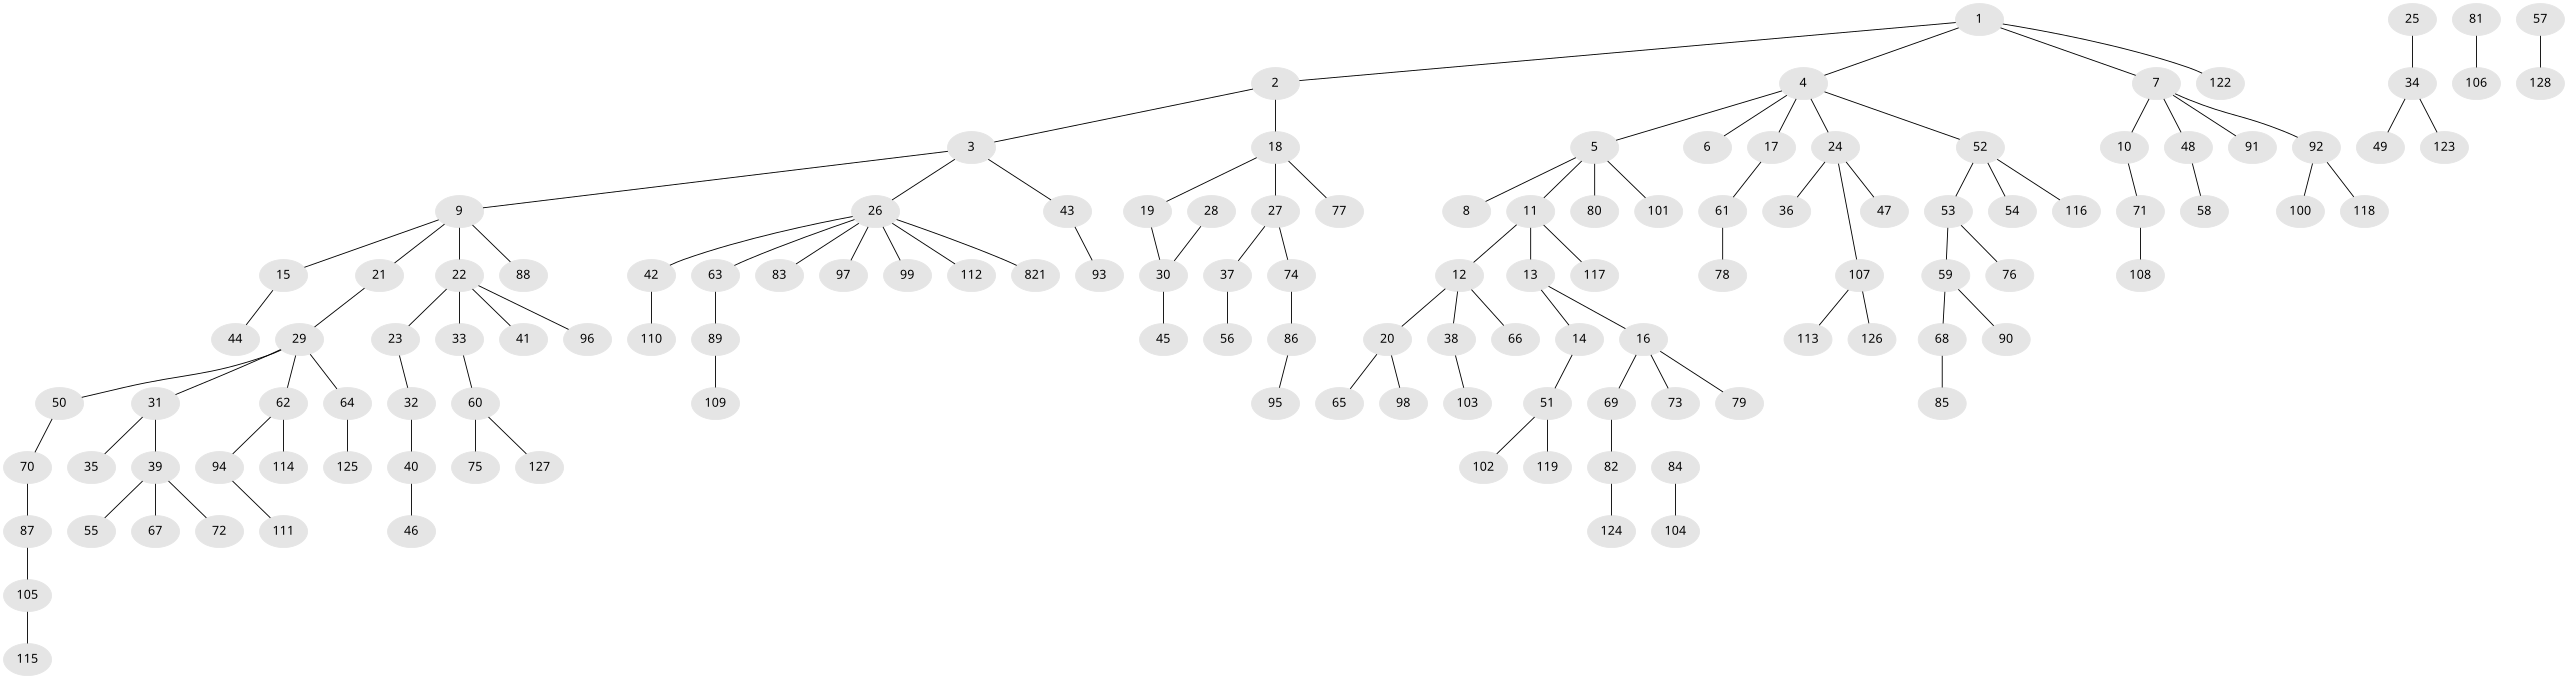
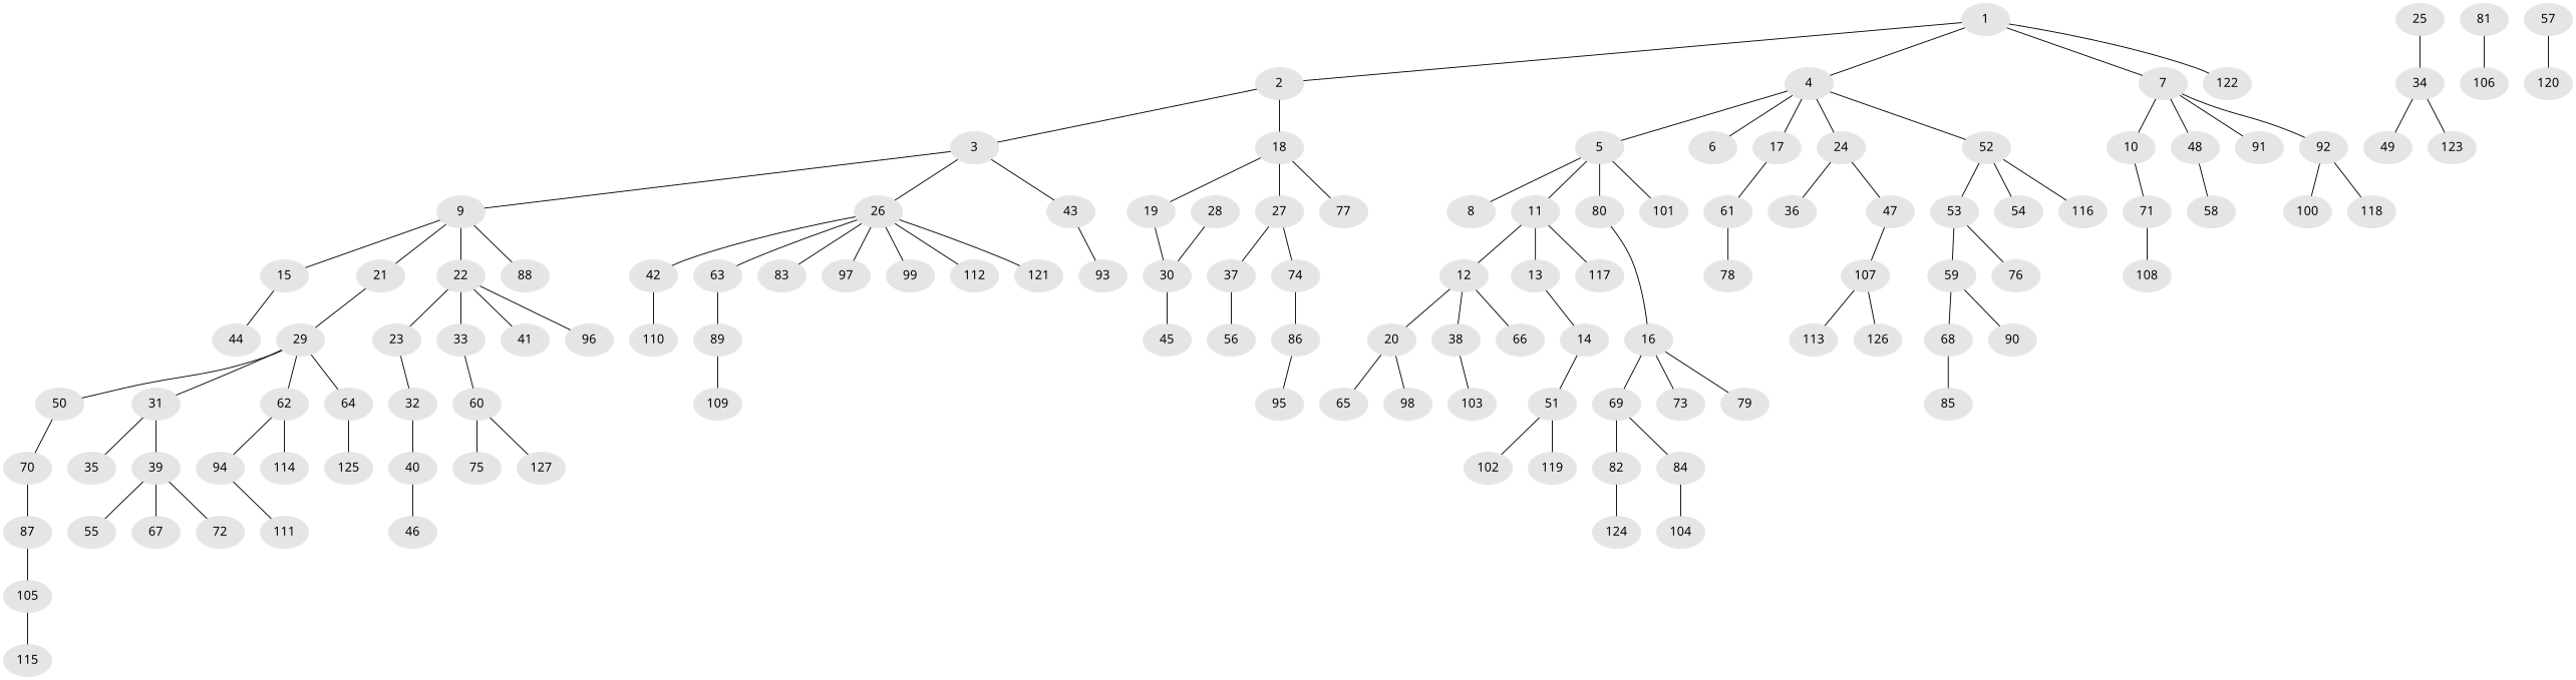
  graph {
    fontname="Noto Sans"
    node [color=gray90 fontname="Noto Sans" style=filled]
    edge [fontname="Noto Sans"]
    1
    2
    4
    7
    122
    3
    18
    5
    6
    17
    24
    52
    10
    48
    91
    92
    9
    26
    43
    19
    27
    77
    15
    21
    22
    88
    42
    63
    83
    97
    99
    112
-   121 [label=821]
+   121
    93
    8
    11
    80
    101
    61
    36
    47
    53
    54
    116
    12
    13
    117
    71
    58
    100
    118
    44
    29
    23
    33
    41
    96
    108
    20
    38
    66
    14
    16
    65
    98
    103
    51
    69
    73
    79
    25
    34
    102
    119
    81
    106
    82
    84
    78
    30
    37
    74
    28
    50
    31
    62
    64
    32
    60
    40
    70
    107
    49
    123
    110
    89
    56
    86
    45
    35
    39
    94
    114
    125
    55
    67
    72
    46
    75
    127
    113
    126
    57
-   120 [label=128]
+   120
    87
    59
    76
    68
    90
    85
    111
    109
    124
    104
    105
    95
    115
    1 -- 2
    1 -- 4
    1 -- 7
    1 -- 122
    2 -- 3
    2 -- 18
    4 -- 5
    4 -- 6
    4 -- 17
    4 -- 24
    4 -- 52
    7 -- 10
    7 -- 48
    7 -- 91
    7 -- 92
    3 -- 9
    3 -- 26
    3 -- 43
    18 -- 19
    18 -- 27
    18 -- 77
    5 -- 8
    5 -- 11
    5 -- 80
    5 -- 101
    17 -- 61
    24 -- 36
    24 -- 47
    52 -- 53
    52 -- 54
    52 -- 116
    10 -- 71
    48 -- 58
    92 -- 100
    92 -- 118
    9 -- 15
    9 -- 21
    9 -- 22
    9 -- 88
    26 -- 42
    26 -- 63
    26 -- 83
    26 -- 97
    26 -- 99
    26 -- 112
    26 -- 121
    43 -- 93
    19 -- 30
    27 -- 37
    27 -- 74
    15 -- 44
    21 -- 29
    22 -- 23
    22 -- 33
    22 -- 41
    22 -- 96
    42 -- 110
    63 -- 89
    11 -- 12
    11 -- 13
    11 -- 117
    61 -- 78
-   24 -- 107
+   47 -- 107
    53 -- 59
    53 -- 76
    12 -- 20
    12 -- 38
    12 -- 66
    13 -- 14
-   13 -- 16
+   80 -- 16
    71 -- 108
    29 -- 50
    29 -- 31
    29 -- 62
    29 -- 64
    23 -- 32
    33 -- 60
    20 -- 65
    20 -- 98
    38 -- 103
    14 -- 51
    16 -- 69
    16 -- 73
    16 -- 79
    51 -- 102
    51 -- 119
    69 -- 82
+   69 -- 84
    25 -- 34
    34 -- 49
    34 -- 123
    81 -- 106
    82 -- 124
    84 -- 104
    30 -- 45
    37 -- 56
    74 -- 86
    28 -- 30
    50 -- 70
    31 -- 35
    31 -- 39
    62 -- 94
    62 -- 114
    64 -- 125
    32 -- 40
    60 -- 75
    60 -- 127
    40 -- 46
    70 -- 87
    107 -- 113
    107 -- 126
    89 -- 109
    86 -- 95
    39 -- 55
    39 -- 67
    39 -- 72
    94 -- 111
    57 -- 120
    87 -- 105
    59 -- 68
    59 -- 90
    68 -- 85
    105 -- 115
  }
